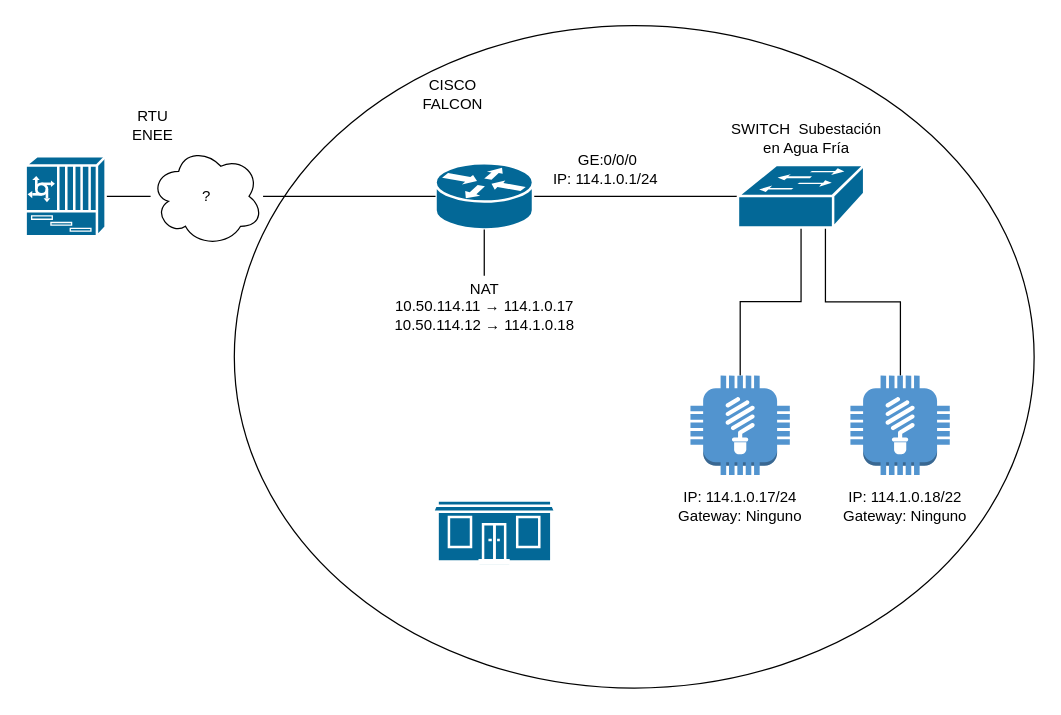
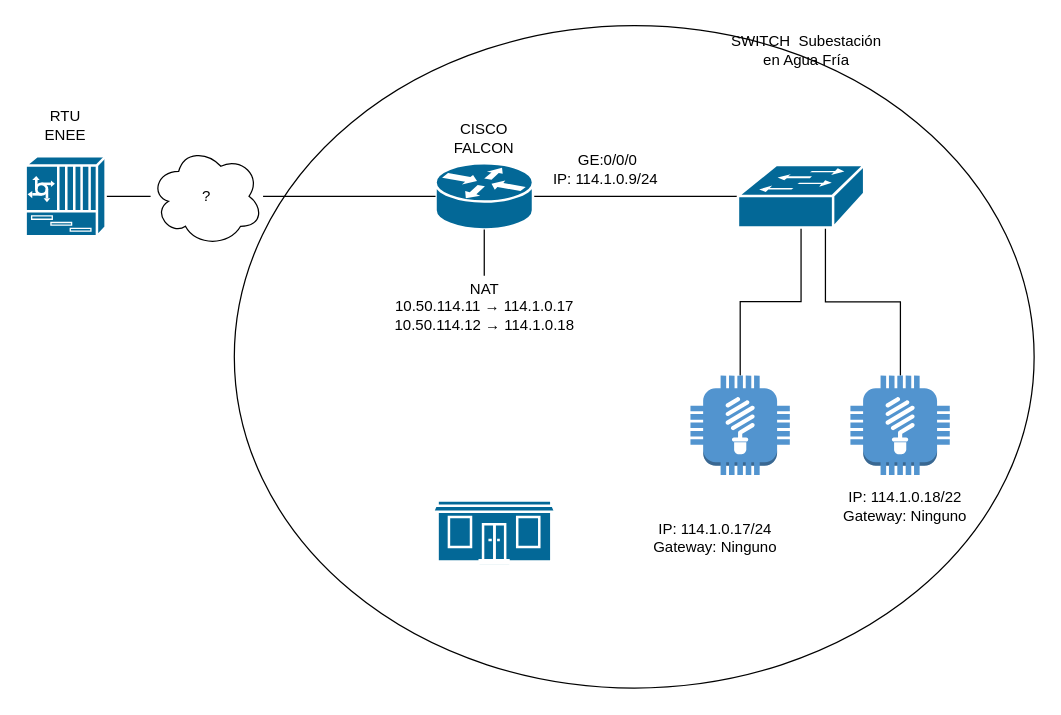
  <mxCell id="0" />
  <mxCell id="1" parent="0" />
  <mxCell id="2" value="" style="ellipse;whiteSpace=wrap;html=1;" vertex="1" parent="1"><mxGeometry x="187" y="20" width="640" height="530" as="geometry" /></mxCell>
  <mxCell id="3" style="edgeStyle=orthogonalEdgeStyle;rounded=0;orthogonalLoop=1;jettySize=auto;html=1;endArrow=none;endFill=0;" edge="1" parent="1" source="5" target="12"><mxGeometry relative="1" as="geometry" /></mxCell>
  <mxCell id="4" style="edgeStyle=orthogonalEdgeStyle;rounded=0;orthogonalLoop=1;jettySize=auto;html=1;entryX=1;entryY=0.5;entryDx=0;entryDy=0;entryPerimeter=0;endArrow=none;endFill=0;" edge="1" parent="1" source="20" target="18"><mxGeometry relative="1" as="geometry" /></mxCell>
  <mxCell id="5" value="" style="shape=mxgraph.cisco.routers.router;html=1;pointerEvents=1;dashed=0;fillColor=#036897;strokeColor=#ffffff;strokeWidth=2;verticalLabelPosition=bottom;verticalAlign=top;align=center;outlineConnect=0;" vertex="1" parent="1"><mxGeometry x="348" y="130" width="78" height="53" as="geometry" /></mxCell>
- <mxCell id="6" value="CISCO FALCON" style="text;html=1;strokeColor=none;fillColor=none;align=center;verticalAlign=middle;whiteSpace=wrap;rounded=0;" vertex="1" parent="1"><mxGeometry x="342" y="65" width="40" height="20" as="geometry" /></mxCell>
- <mxCell id="7" value="GE:0/0/0&lt;br&gt;IP: 114.1.0.1/24&amp;nbsp;" style="text;html=1;strokeColor=none;fillColor=none;align=center;verticalAlign=middle;whiteSpace=wrap;rounded=0;" vertex="1" parent="1"><mxGeometry x="420" y="120" width="132" height="29" as="geometry" /></mxCell>
+ <mxCell id="6" value="CISCO FALCON" style="text;html=1;strokeColor=none;fillColor=none;align=center;verticalAlign=middle;whiteSpace=wrap;rounded=0;" vertex="1" parent="1"><mxGeometry x="367" y="100" width="40" height="20" as="geometry" /></mxCell>
+ <mxCell id="7" value="GE:0/0/0&lt;br&gt;IP: 114.1.0.9/24&amp;nbsp;" style="text;html=1;strokeColor=none;fillColor=none;align=center;verticalAlign=middle;whiteSpace=wrap;rounded=0;" vertex="1" parent="1"><mxGeometry x="420" y="120" width="132" height="29" as="geometry" /></mxCell>
  <mxCell id="8" style="edgeStyle=none;rounded=0;orthogonalLoop=1;jettySize=auto;html=1;entryX=0.5;entryY=1;entryDx=0;entryDy=0;entryPerimeter=0;endArrow=none;endFill=0;" edge="1" parent="1" source="9" target="5"><mxGeometry relative="1" as="geometry" /></mxCell>
  <mxCell id="9" value="NAT&lt;br&gt;&lt;div&gt;&lt;div&gt;10.50.114.11 → 114.1.0.17&lt;/div&gt;&lt;div&gt;10.50.114.12 → 114.1.0.18&lt;/div&gt;&lt;/div&gt;" style="text;html=1;strokeColor=none;fillColor=none;align=center;verticalAlign=middle;whiteSpace=wrap;rounded=0;" vertex="1" parent="1"><mxGeometry x="296.5" y="220" width="181" height="50" as="geometry" /></mxCell>
  <mxCell id="10" style="edgeStyle=orthogonalEdgeStyle;rounded=0;orthogonalLoop=1;jettySize=auto;html=1;endArrow=none;endFill=0;" edge="1" parent="1" source="12" target="14"><mxGeometry relative="1" as="geometry" /></mxCell>
  <mxCell id="11" style="edgeStyle=orthogonalEdgeStyle;rounded=0;orthogonalLoop=1;jettySize=auto;html=1;endArrow=none;endFill=0;" edge="1" parent="1" source="12" target="15"><mxGeometry relative="1" as="geometry"><Array as="points"><mxPoint x="660" y="241" /><mxPoint x="720" y="241" /></Array></mxGeometry></mxCell>
  <mxCell id="12" value="" style="shape=mxgraph.cisco.switches.workgroup_switch;html=1;pointerEvents=1;dashed=0;fillColor=#036897;strokeColor=#ffffff;strokeWidth=2;verticalLabelPosition=bottom;verticalAlign=top;align=center;outlineConnect=0;" vertex="1" parent="1"><mxGeometry x="590" y="131.5" width="101" height="50" as="geometry" /></mxCell>
- <mxCell id="13" value="SWITCH&amp;nbsp; Subestación en Agua Fría" style="text;html=1;strokeColor=none;fillColor=none;align=center;verticalAlign=middle;whiteSpace=wrap;rounded=0;" vertex="1" parent="1"><mxGeometry x="580" y="100" width="130" height="20" as="geometry" /></mxCell>
+ <mxCell id="13" value="SWITCH&amp;nbsp; Subestación en Agua Fría" style="text;html=1;strokeColor=none;fillColor=none;align=center;verticalAlign=middle;whiteSpace=wrap;rounded=0;" vertex="1" parent="1"><mxGeometry x="580" y="30" width="130" height="20" as="geometry" /></mxCell>
  <mxCell id="14" value="" style="outlineConnect=0;dashed=0;verticalLabelPosition=bottom;verticalAlign=top;align=center;html=1;shape=mxgraph.aws3.lightbulb;fillColor=#5294CF;gradientColor=none;" vertex="1" parent="1"><mxGeometry x="552" y="300" width="79.5" height="79.5" as="geometry" /></mxCell>
  <mxCell id="15" value="" style="outlineConnect=0;dashed=0;verticalLabelPosition=bottom;verticalAlign=top;align=center;html=1;shape=mxgraph.aws3.lightbulb;fillColor=#5294CF;gradientColor=none;" vertex="1" parent="1"><mxGeometry x="680" y="300" width="79.5" height="79.5" as="geometry" /></mxCell>
- <mxCell id="16" value="IP: 114.1.0.17/24&lt;br&gt;Gateway: Ninguno" style="text;html=1;strokeColor=none;fillColor=none;align=center;verticalAlign=middle;whiteSpace=wrap;rounded=0;" vertex="1" parent="1"><mxGeometry x="525.75" y="390" width="132" height="29" as="geometry" /></mxCell>
+ <mxCell id="16" value="IP: 114.1.0.17/24&lt;br&gt;Gateway: Ninguno" style="text;html=1;strokeColor=none;fillColor=none;align=center;verticalAlign=middle;whiteSpace=wrap;rounded=0;" vertex="1" parent="1"><mxGeometry x="505.75" y="415" width="132" height="29" as="geometry" /></mxCell>
  <mxCell id="17" value="IP: 114.1.0.18/22&lt;br&gt;Gateway: Ninguno" style="text;html=1;strokeColor=none;fillColor=none;align=center;verticalAlign=middle;whiteSpace=wrap;rounded=0;" vertex="1" parent="1"><mxGeometry x="657.75" y="390" width="132" height="29" as="geometry" /></mxCell>
  <mxCell id="18" value="" style="shape=mxgraph.cisco.misc.6700_series;html=1;pointerEvents=1;dashed=0;fillColor=#036897;strokeColor=#ffffff;strokeWidth=2;verticalLabelPosition=bottom;verticalAlign=top;align=center;outlineConnect=0;" vertex="1" parent="1"><mxGeometry x="20" y="124.5" width="64" height="64" as="geometry" /></mxCell>
- <mxCell id="19" value="RTU ENEE" style="text;html=1;strokeColor=none;fillColor=none;align=center;verticalAlign=middle;whiteSpace=wrap;rounded=0;" vertex="1" parent="1"><mxGeometry x="102" y="90" width="40" height="20" as="geometry" /></mxCell>
+ <mxCell id="19" value="RTU ENEE" style="text;html=1;strokeColor=none;fillColor=none;align=center;verticalAlign=middle;whiteSpace=wrap;rounded=0;" vertex="1" parent="1"><mxGeometry x="32" y="90" width="40" height="20" as="geometry" /></mxCell>
  <mxCell id="20" value="?" style="ellipse;shape=cloud;whiteSpace=wrap;html=1;" vertex="1" parent="1"><mxGeometry x="120" y="116.5" width="90" height="80" as="geometry" /></mxCell>
  <mxCell id="21" style="edgeStyle=orthogonalEdgeStyle;rounded=0;orthogonalLoop=1;jettySize=auto;html=1;entryX=1;entryY=0.5;entryDx=0;entryDy=0;entryPerimeter=0;endArrow=none;endFill=0;" edge="1" parent="1" source="5" target="20"><mxGeometry relative="1" as="geometry"><mxPoint x="348" y="156.5" as="sourcePoint" /><mxPoint x="84" y="156.5" as="targetPoint" /></mxGeometry></mxCell>
  <mxCell id="22" value="" style="shape=mxgraph.cisco.buildings.small_business;html=1;pointerEvents=1;dashed=0;fillColor=#036897;strokeColor=#ffffff;strokeWidth=2;verticalLabelPosition=bottom;verticalAlign=top;align=center;outlineConnect=0;" vertex="1" parent="1"><mxGeometry x="345.88" y="400" width="98" height="54" as="geometry" /></mxCell>
